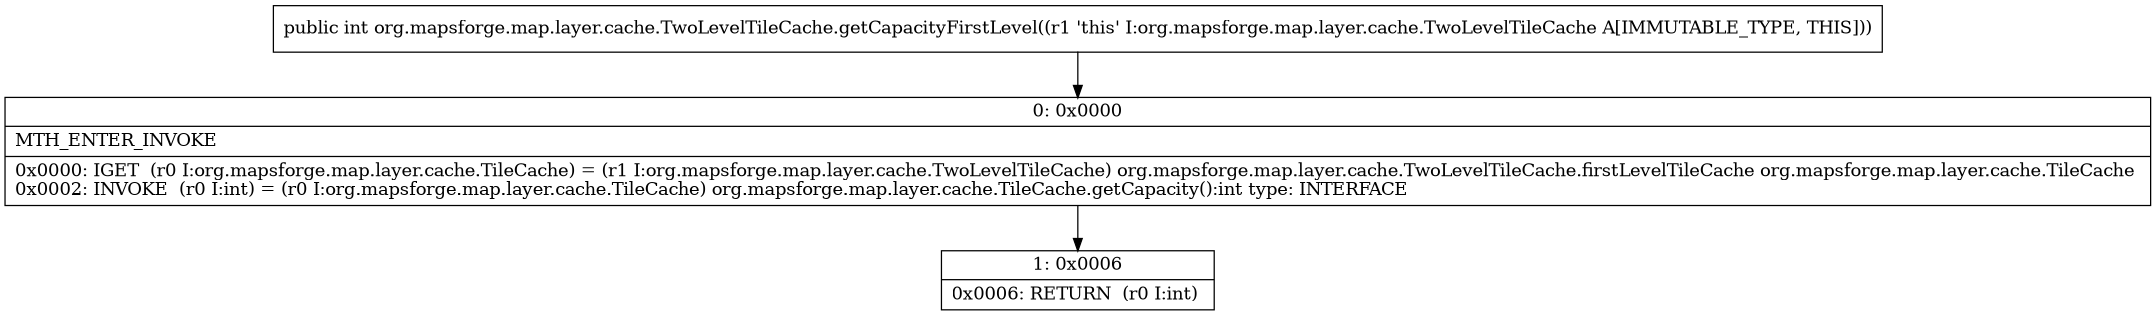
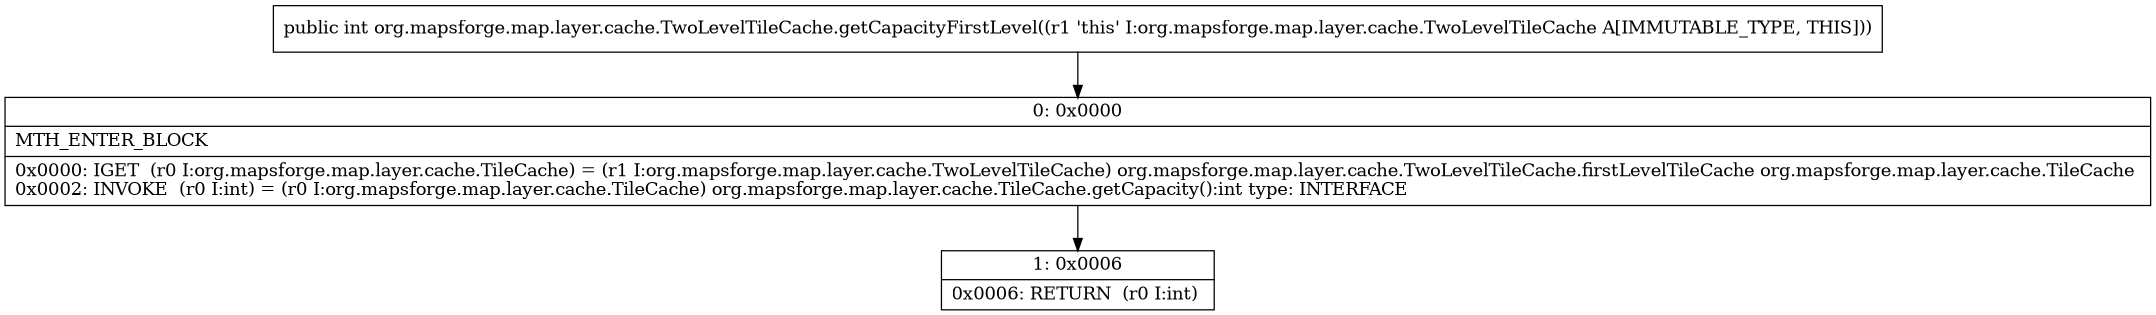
  digraph {
    node [shape=record]
-   n1 [label="{0\:\ 0x0000|MTH_ENTER_INVOKE\l|0x0000: IGET  (r0 I:org.mapsforge.map.layer.cache.TileCache) = (r1 I:org.mapsforge.map.layer.cache.TwoLevelTileCache) org.mapsforge.map.layer.cache.TwoLevelTileCache.firstLevelTileCache org.mapsforge.map.layer.cache.TileCache \l0x0002: INVOKE  (r0 I:int) = (r0 I:org.mapsforge.map.layer.cache.TileCache) org.mapsforge.map.layer.cache.TileCache.getCapacity():int type: INTERFACE \l}"]
+   n1 [label="{0\:\ 0x0000|MTH_ENTER_BLOCK\l|0x0000: IGET  (r0 I:org.mapsforge.map.layer.cache.TileCache) = (r1 I:org.mapsforge.map.layer.cache.TwoLevelTileCache) org.mapsforge.map.layer.cache.TwoLevelTileCache.firstLevelTileCache org.mapsforge.map.layer.cache.TileCache \l0x0002: INVOKE  (r0 I:int) = (r0 I:org.mapsforge.map.layer.cache.TileCache) org.mapsforge.map.layer.cache.TileCache.getCapacity():int type: INTERFACE \l}"]
    n2 [label="{1\:\ 0x0006|0x0006: RETURN  (r0 I:int) \l}"]
    n3 [label="{public int org.mapsforge.map.layer.cache.TwoLevelTileCache.getCapacityFirstLevel((r1 'this' I:org.mapsforge.map.layer.cache.TwoLevelTileCache A[IMMUTABLE_TYPE, THIS])) }"]
    n1 -> n2
    n3 -> n1
  }
